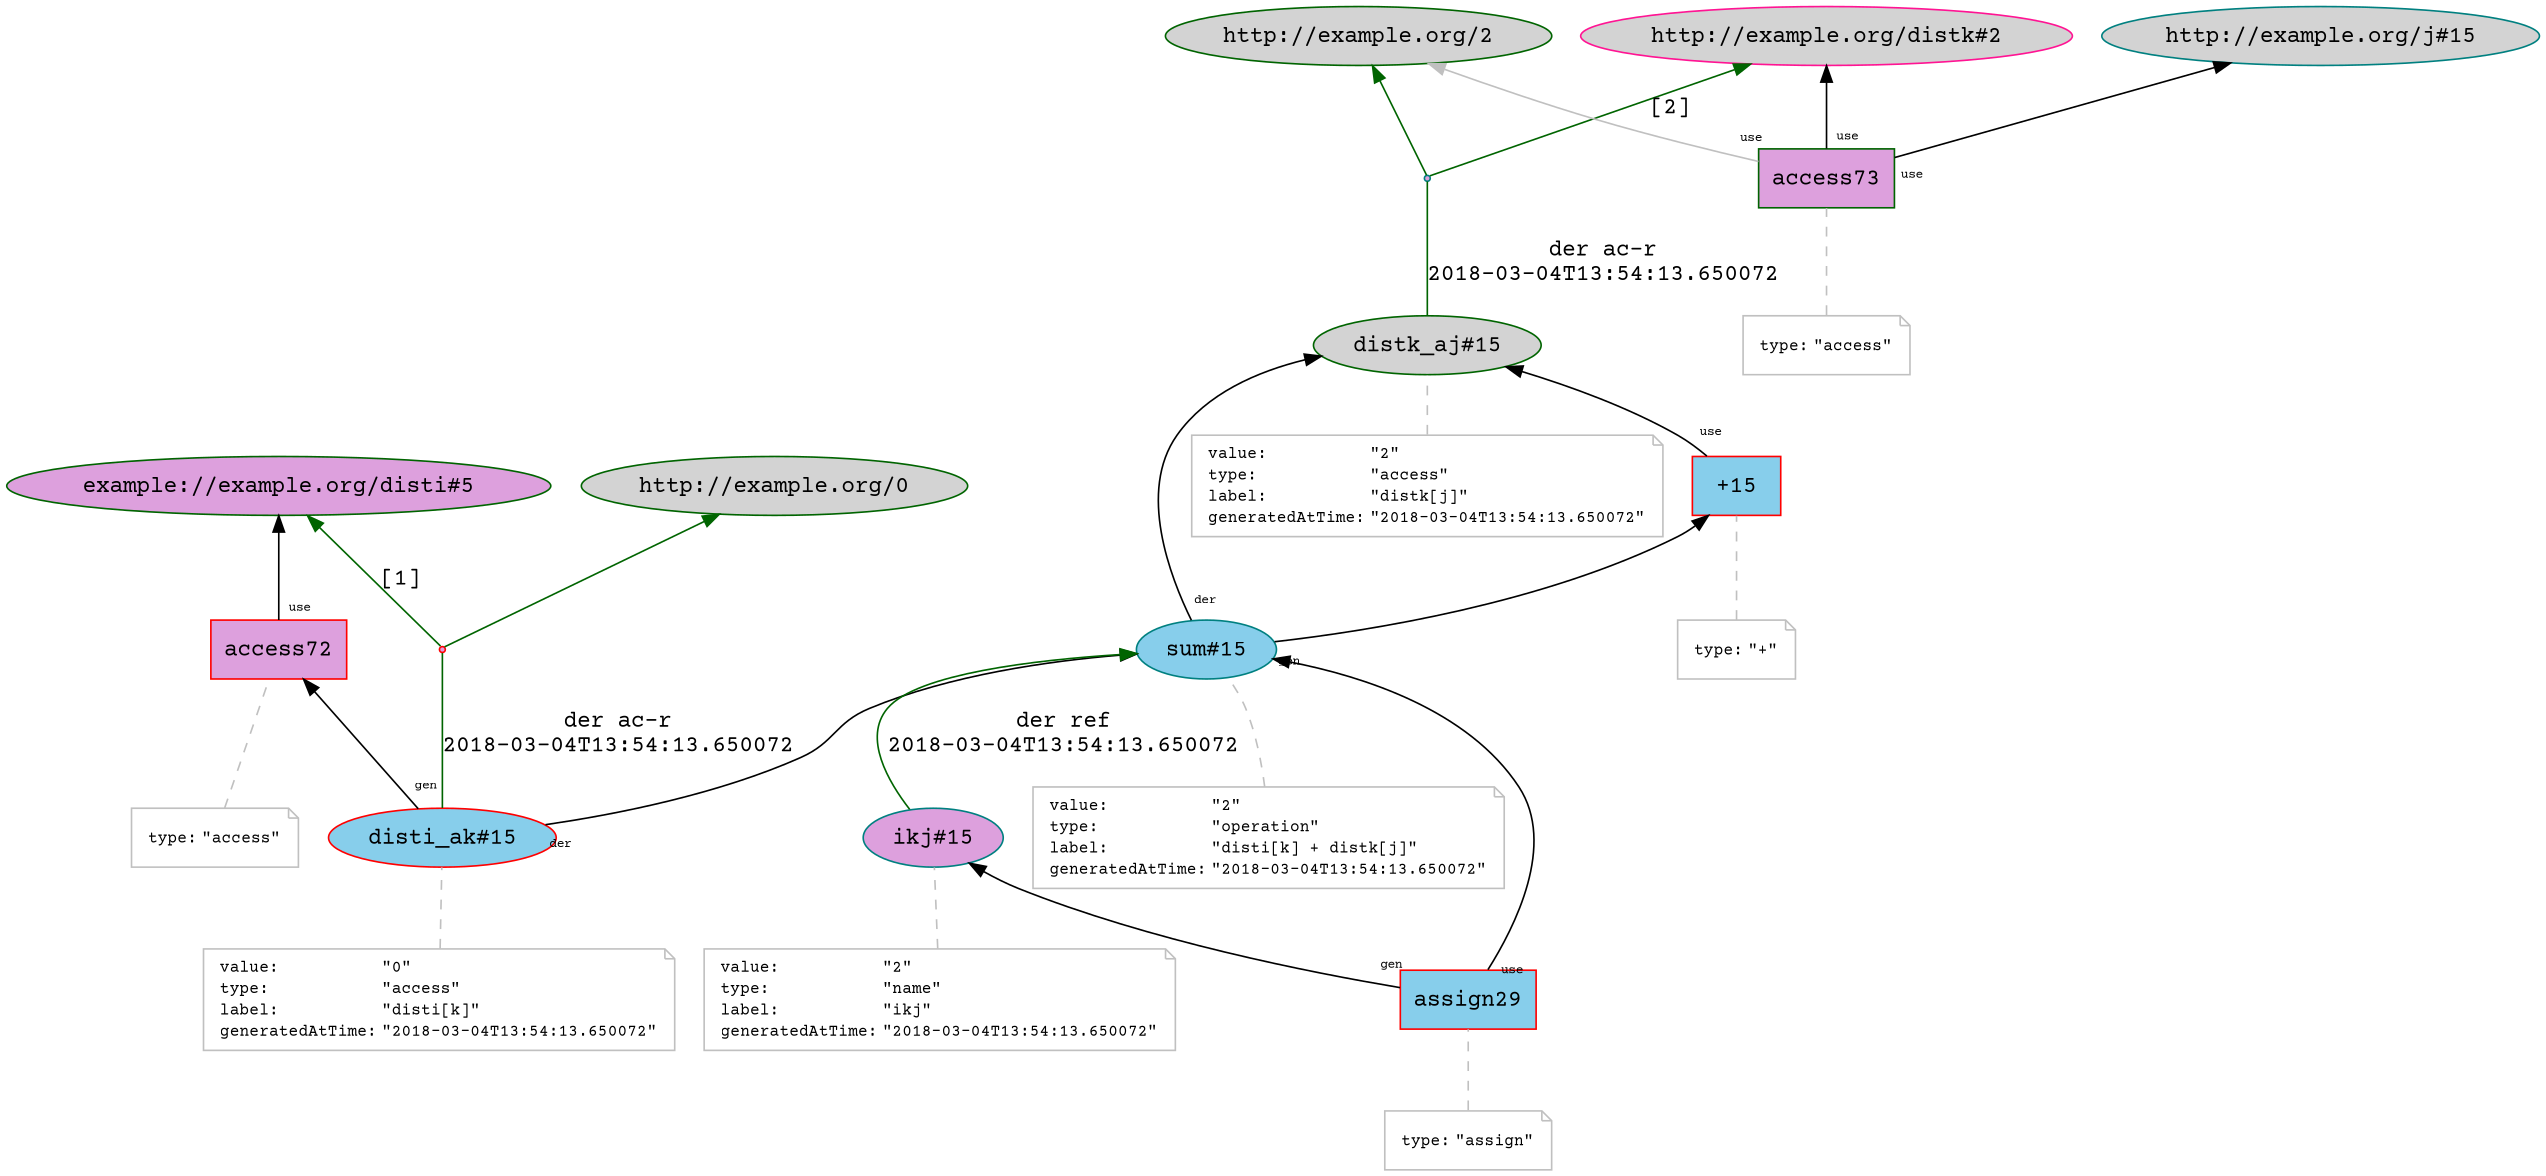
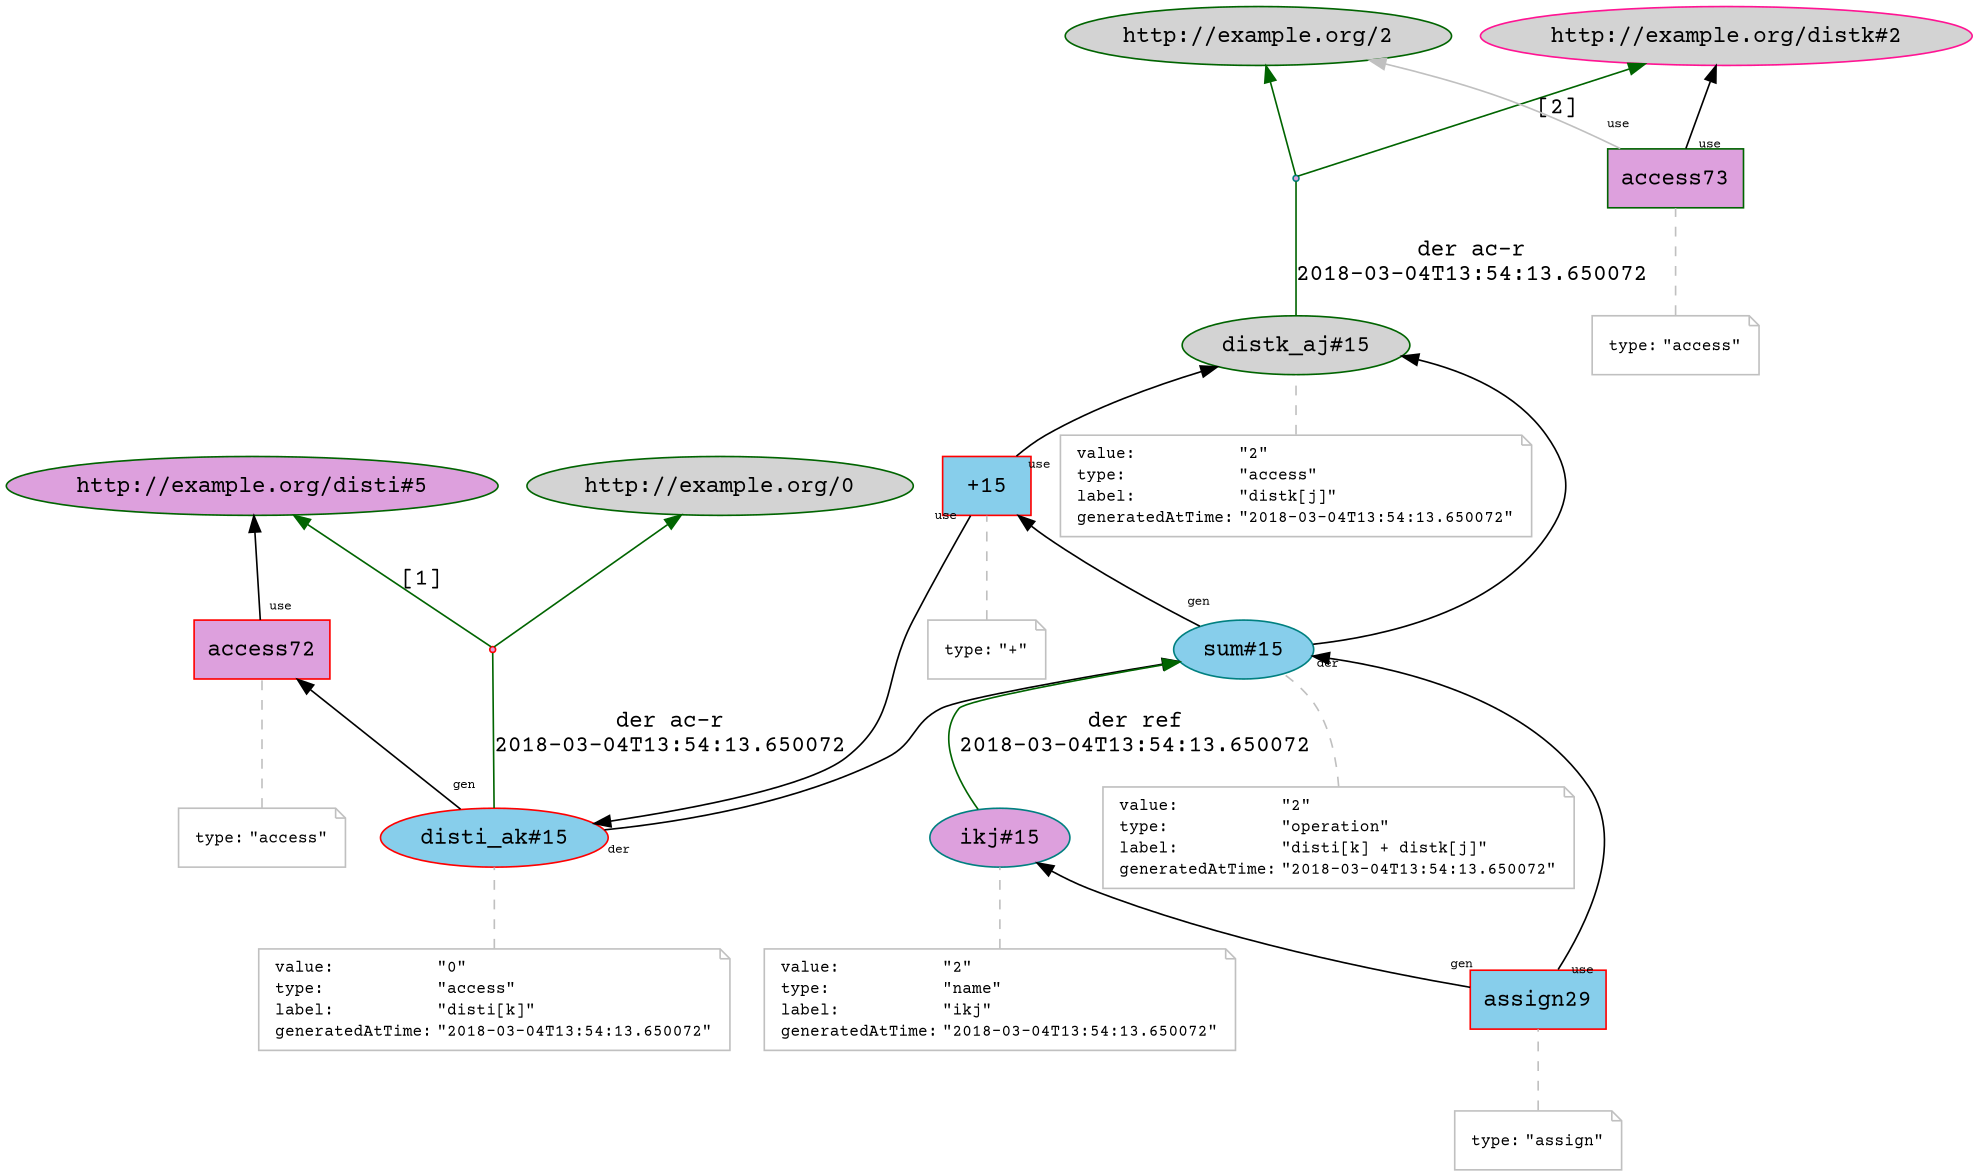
  digraph {
    fontname="Courier Prime"
    rankdir=BT
    node [color=gray fontname="Courier Prime" style=filled]
    edge [fontname="Courier Prime" labelangle=60.0 labeldistance=1.5 labelfontsize=8 rotation=20]
    n1 [color=red fillcolor=skyblue label="disti_ak#15"]
    n2 [color=red fillcolor=plum label=access72 shape=polygon sides=4]
    bn0 [color=red fillcolor=plum shape=point]
    n4 [color=teal fillcolor=skyblue label="sum#15"]
-   "http://example.org/disti#5" [color=darkgreen fillcolor=plum label="example://example.org/disti#5"]
+   "http://example.org/disti#5" [color=darkgreen fillcolor=plum]
    "http://example.org/0" [color=darkgreen fillcolor=lightgrey]
    n7 [fontcolor=black fontsize=10 label=<<TABLE cellpadding="0" border="0"> 	<TR> 	    <TD align="left">value:</TD> 	    <TD align="left">&quot;0&quot;</TD> 	</TR> 	<TR> 	    <TD align="left">type:</TD> 	    <TD align="left">&quot;access&quot;</TD> 	</TR> 	<TR> 	    <TD align="left">label:</TD> 	    <TD align="left">&quot;disti[k]&quot;</TD> 	</TR> 	<TR> 	    <TD align="left">generatedAtTime:</TD> 	    <TD align="left">&quot;2018-03-04T13:54:13.650072&quot;</TD> 	</TR> </TABLE>> shape=note style=""]
    n8 [fontcolor=black fontsize=10 label=<<TABLE cellpadding="0" border="0"> 	<TR> 	    <TD align="left">type:</TD> 	    <TD align="left">&quot;access&quot;</TD> 	</TR> </TABLE>> shape=note style=""]
    n9 [color=darkgreen fillcolor=lightgrey label="distk_aj#15"]
    bn1 [color=teal fillcolor=plum shape=point]
    n11 [color=darkgreen fillcolor=plum label=access73 shape=polygon sides=4]
    "http://example.org/2" [color=darkgreen fillcolor=lightgrey]
    "http://example.org/distk#2" [color=deeppink fillcolor=lightgrey]
-   "http://example.org/j#15" [color=teal fillcolor=lightgrey]
    n15 [fontcolor=black fontsize=10 label=<<TABLE cellpadding="0" border="0"> 	<TR> 	    <TD align="left">value:</TD> 	    <TD align="left">&quot;2&quot;</TD> 	</TR> 	<TR> 	    <TD align="left">type:</TD> 	    <TD align="left">&quot;access&quot;</TD> 	</TR> 	<TR> 	    <TD align="left">label:</TD> 	    <TD align="left">&quot;distk[j]&quot;</TD> 	</TR> 	<TR> 	    <TD align="left">generatedAtTime:</TD> 	    <TD align="left">&quot;2018-03-04T13:54:13.650072&quot;</TD> 	</TR> </TABLE>> shape=note style=""]
    n16 [fontcolor=black fontsize=10 label=<<TABLE cellpadding="0" border="0"> 	<TR> 	    <TD align="left">type:</TD> 	    <TD align="left">&quot;access&quot;</TD> 	</TR> </TABLE>> shape=note style=""]
    n17 [color=red fillcolor=skyblue label="+15" shape=polygon sides=4]
    n18 [fontcolor=black fontsize=10 label=<<TABLE cellpadding="0" border="0"> 	<TR> 	    <TD align="left">value:</TD> 	    <TD align="left">&quot;2&quot;</TD> 	</TR> 	<TR> 	    <TD align="left">type:</TD> 	    <TD align="left">&quot;operation&quot;</TD> 	</TR> 	<TR> 	    <TD align="left">label:</TD> 	    <TD align="left">&quot;disti[k] + distk[j]&quot;</TD> 	</TR> 	<TR> 	    <TD align="left">generatedAtTime:</TD> 	    <TD align="left">&quot;2018-03-04T13:54:13.650072&quot;</TD> 	</TR> </TABLE>> shape=note style=""]
    n19 [fontcolor=black fontsize=10 label=<<TABLE cellpadding="0" border="0"> 	<TR> 	    <TD align="left">type:</TD> 	    <TD align="left">&quot;+&quot;</TD> 	</TR> </TABLE>> shape=note style=""]
    n20 [color=teal fillcolor=plum label="ikj#15"]
    n21 [color=red fillcolor=skyblue label=assign29 shape=polygon sides=4]
    n22 [fontcolor=black fontsize=10 label=<<TABLE cellpadding="0" border="0"> 	<TR> 	    <TD align="left">value:</TD> 	    <TD align="left">&quot;2&quot;</TD> 	</TR> 	<TR> 	    <TD align="left">type:</TD> 	    <TD align="left">&quot;name&quot;</TD> 	</TR> 	<TR> 	    <TD align="left">label:</TD> 	    <TD align="left">&quot;ikj&quot;</TD> 	</TR> 	<TR> 	    <TD align="left">generatedAtTime:</TD> 	    <TD align="left">&quot;2018-03-04T13:54:13.650072&quot;</TD> 	</TR> </TABLE>> shape=note style=""]
    n23 [fontcolor=black fontsize=10 label=<<TABLE cellpadding="0" border="0"> 	<TR> 	    <TD align="left">type:</TD> 	    <TD align="left">&quot;assign&quot;</TD> 	</TR> </TABLE>> shape=note style=""]
    n1 -> n2 [taillabel=gen]
    n1 -> bn0 [arrowhead=none color=darkgreen label="der ac-r\n2018-03-04T13:54:13.650072" labelangle="" labeldistance="" labelfontsize="" rotation=""]
    n1 -> n4 [taillabel=der]
    n2 -> "http://example.org/disti#5" [taillabel=use]
    bn0 -> "http://example.org/disti#5" [color=darkgreen label="[1]"]
    bn0 -> "http://example.org/0" [color=darkgreen labelangle="" labeldistance="" labelfontsize="" rotation=""]
    n4 -> n9 [taillabel=der]
    n4 -> n17 [taillabel=gen]
    n7 -> n1 [arrowhead=none color=gray style=dashed labelangle="" labeldistance="" labelfontsize="" rotation=""]
    n8 -> n2 [arrowhead=none color=gray style=dashed labelangle="" labeldistance="" labelfontsize="" rotation=""]
    n9 -> bn1 [arrowhead=none color=darkgreen label="der ac-r\n2018-03-04T13:54:13.650072" labelangle="" labeldistance="" labelfontsize="" rotation=""]
    bn1 -> "http://example.org/2" [color=darkgreen labelangle="" labeldistance="" labelfontsize="" rotation=""]
    bn1 -> "http://example.org/distk#2" [color=darkgreen label="[2]"]
    n11 -> "http://example.org/2" [color=gray taillabel=use]
    n11 -> "http://example.org/distk#2" [taillabel=use]
-   n11 -> "http://example.org/j#15" [taillabel=use]
    n15 -> n9 [arrowhead=none color=gray style=dashed labelangle="" labeldistance="" labelfontsize="" rotation=""]
    n16 -> n11 [arrowhead=none color=gray style=dashed labelangle="" labeldistance="" labelfontsize="" rotation=""]
+   n17 -> n1 [taillabel=use]
    n17 -> n9 [taillabel=use]
    n18 -> n4 [arrowhead=none color=gray style=dashed labelangle="" labeldistance="" labelfontsize="" rotation=""]
    n19 -> n17 [arrowhead=none color=gray style=dashed labelangle="" labeldistance="" labelfontsize="" rotation=""]
    n20 -> n4 [color=darkgreen label="der ref\n2018-03-04T13:54:13.650072"]
    n21 -> n4 [taillabel=use]
    n21 -> n20 [taillabel=gen]
    n22 -> n20 [arrowhead=none color=gray style=dashed labelangle="" labeldistance="" labelfontsize="" rotation=""]
    n23 -> n21 [arrowhead=none color=gray style=dashed labelangle="" labeldistance="" labelfontsize="" rotation=""]
  }
